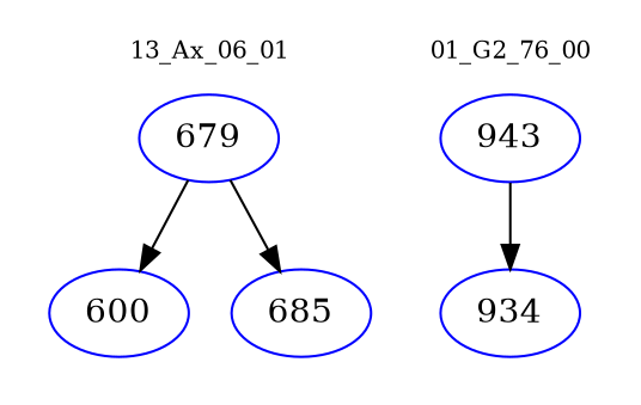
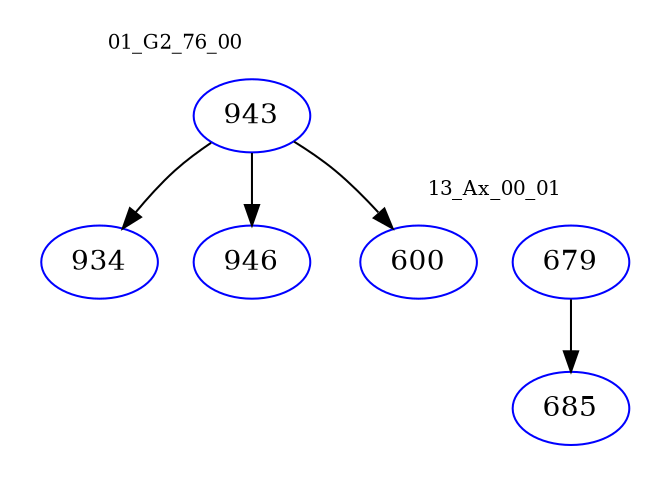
  digraph {
    node [color=blue]
    edge [color=black]
    n1 [label=679]
    n2 [label=600]
    n3 [label=685]
    n4 [label=943]
    n5 [label=934]
+   n6 [label=946]
    subgraph cluster_1 {
      color=white
      fontsize=10
-     label="13_Ax_06_01"
+     label="13_Ax_00_01"
      n1
      n2
      n3
    }
    subgraph cluster_2 {
      color=white
      fontsize=10
      label="01_G2_76_00"
      n4
      n5
+     n6
    }
-   n1 -> n2
+   n4 -> n2
    n1 -> n3
    n4 -> n5
+   n4 -> n6
  }
